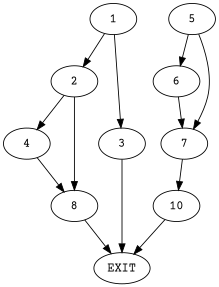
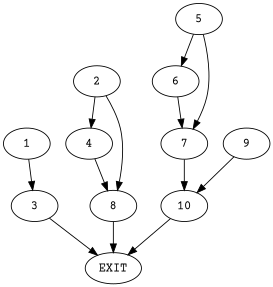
  digraph {
    fontname="Courier Prime"
    node [fontname="Courier Prime"]
    edge [fontname="Courier Prime"]
    1
    2
    3
    n4 [label=EXIT]
    4
    8
    5
    6
    7
    10
-   1 -> 2
+   9
    1 -> 3
    2 -> 4
    2 -> 8
    3 -> n4
    4 -> 8
    8 -> n4
    5 -> 6
    5 -> 7
    6 -> 7
    7 -> 10
    10 -> n4
+   9 -> 10
  }
